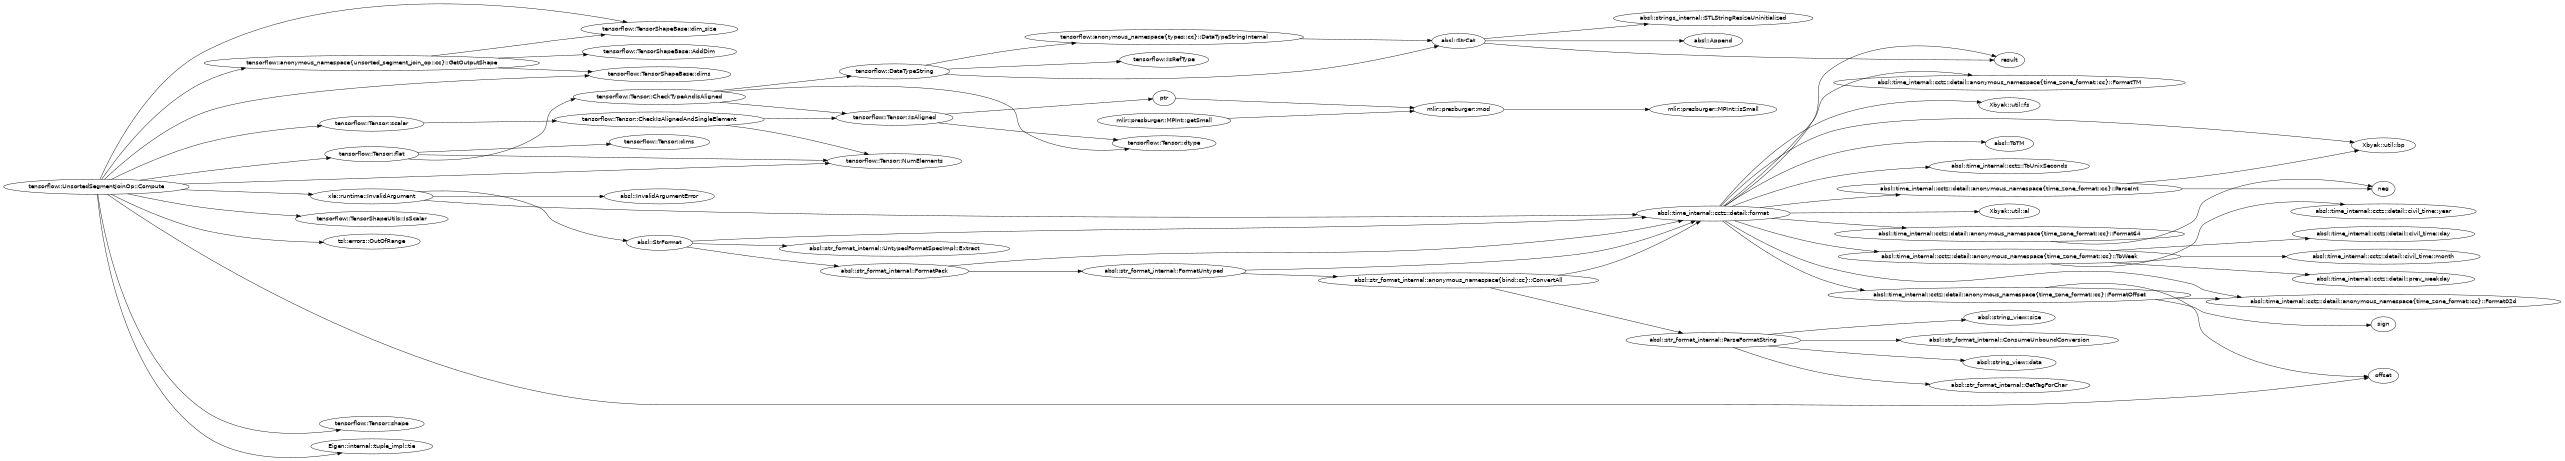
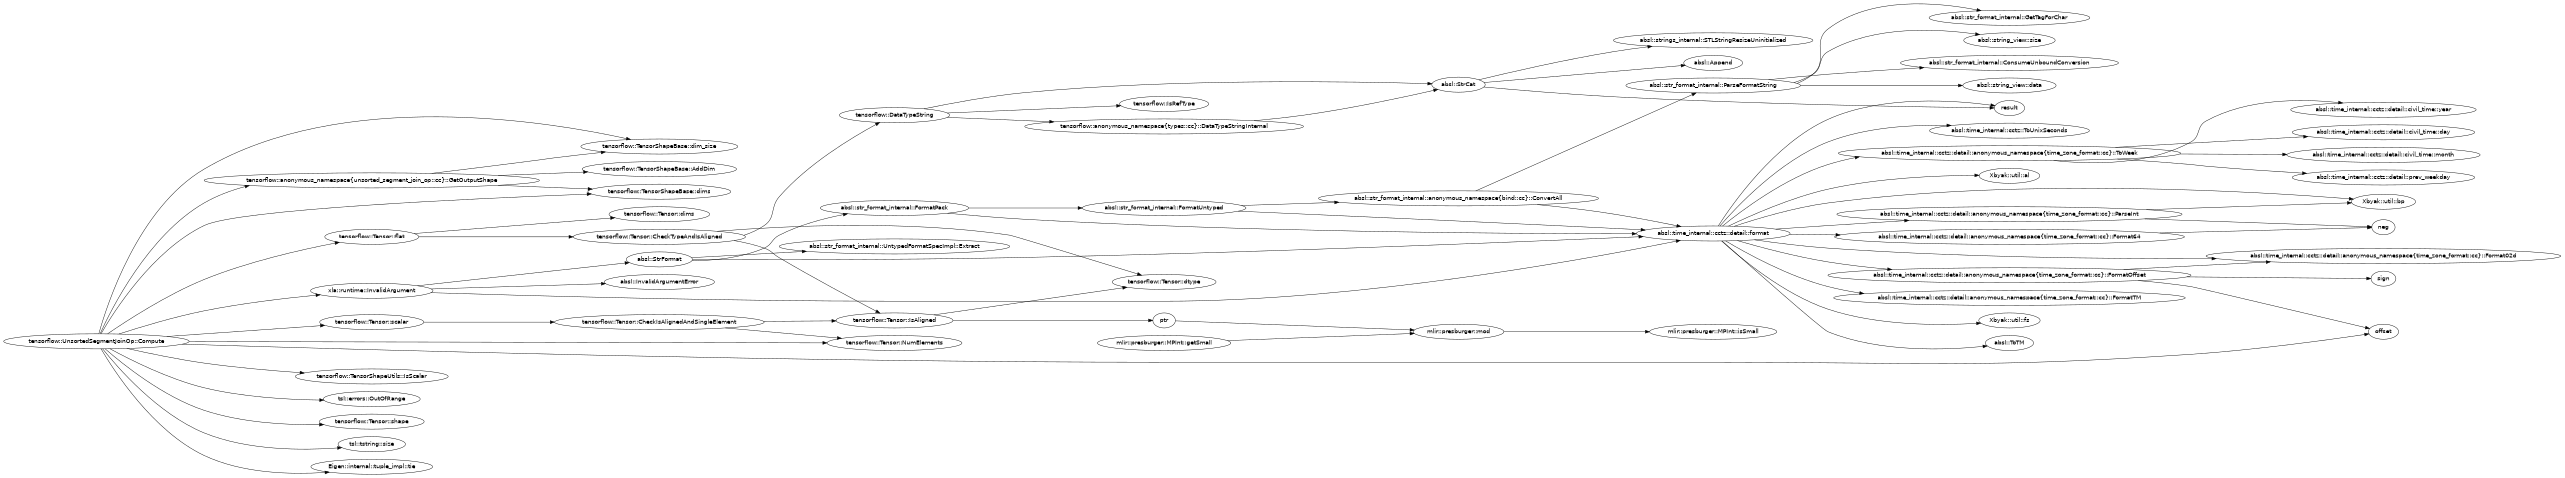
  strict digraph {
    fontname="DejaVu Sans"
    rankdir=LR
    node [fontname="DejaVu Sans"]
    edge [fontname="DejaVu Sans"]
    "tensorflow::UnsortedSegmentJoinOp::Compute"
    "tensorflow::TensorShapeBase::dim_size"
    "tensorflow::TensorShapeBase::dims"
    "tensorflow::Tensor::flat"
    "tensorflow::Tensor::NumElements"
    "tensorflow::anonymous_namespace\{unsorted_segment_join_op::cc\}::GetOutputShape"
    "xla::runtime::InvalidArgument"
    offset
    "tensorflow::TensorShapeUtils::IsScalar"
    "tsl::errors::OutOfRange"
    "tensorflow::Tensor::scalar"
    "tensorflow::Tensor::shape"
+   "tsl::tstring::size"
    "Eigen::internal::tuple_impl::tie"
    "tensorflow::Tensor::CheckTypeAndIsAligned"
    "tensorflow::Tensor::dims"
    "tensorflow::TensorShapeBase::AddDim"
    "absl::time_internal::cctz::detail::format"
    "absl::InvalidArgumentError"
    "absl::StrFormat"
    "tensorflow::Tensor::CheckIsAlignedAndSingleElement"
    "tensorflow::DataTypeString"
    "tensorflow::Tensor::dtype"
    "tensorflow::Tensor::IsAligned"
    "tensorflow::anonymous_namespace\{types::cc\}::DataTypeStringInternal"
    "absl::StrCat"
    "tensorflow::IsRefType"
    ptr
    "absl::Append"
    result
    "absl::strings_internal::STLStringResizeUninitialized"
    "mlir::presburger::mod"
    "mlir::presburger::MPInt::isSmall"
    "mlir::presburger::MPInt::getSmall"
    "Xbyak::util::al"
    "Xbyak::util::bp"
    "absl::time_internal::cctz::detail::anonymous_namespace\{time_zone_format::cc\}::Format02d"
    "absl::time_internal::cctz::detail::anonymous_namespace\{time_zone_format::cc\}::Format64"
    "absl::time_internal::cctz::detail::anonymous_namespace\{time_zone_format::cc\}::FormatOffset"
    "absl::time_internal::cctz::detail::anonymous_namespace\{time_zone_format::cc\}::FormatTM"
    "Xbyak::util::fs"
    "absl::time_internal::cctz::detail::anonymous_namespace\{time_zone_format::cc\}::ParseInt"
    "absl::ToTM"
    "absl::time_internal::cctz::ToUnixSeconds"
    "absl::time_internal::cctz::detail::anonymous_namespace\{time_zone_format::cc\}::ToWeek"
    "absl::str_format_internal::UntypedFormatSpecImpl::Extract"
    "absl::str_format_internal::FormatPack"
    neg
    sign
    "absl::time_internal::cctz::detail::civil_time::day"
    "absl::time_internal::cctz::detail::civil_time::month"
    "absl::time_internal::cctz::detail::prev_weekday"
    "absl::time_internal::cctz::detail::civil_time::year"
    "absl::str_format_internal::FormatUntyped"
    "absl::str_format_internal::anonymous_namespace\{bind::cc\}::ConvertAll"
    "absl::str_format_internal::ParseFormatString"
    "absl::str_format_internal::ConsumeUnboundConversion"
    "absl::string_view::data"
    "absl::str_format_internal::GetTagForChar"
    "absl::string_view::size"
    "tensorflow::UnsortedSegmentJoinOp::Compute" -> "tensorflow::TensorShapeBase::dim_size"
    "tensorflow::UnsortedSegmentJoinOp::Compute" -> "tensorflow::TensorShapeBase::dims"
    "tensorflow::UnsortedSegmentJoinOp::Compute" -> "tensorflow::Tensor::flat"
    "tensorflow::UnsortedSegmentJoinOp::Compute" -> "tensorflow::Tensor::NumElements"
    "tensorflow::UnsortedSegmentJoinOp::Compute" -> "tensorflow::anonymous_namespace\{unsorted_segment_join_op::cc\}::GetOutputShape"
    "tensorflow::UnsortedSegmentJoinOp::Compute" -> "xla::runtime::InvalidArgument"
    "tensorflow::UnsortedSegmentJoinOp::Compute" -> offset
    "tensorflow::UnsortedSegmentJoinOp::Compute" -> "tensorflow::TensorShapeUtils::IsScalar"
    "tensorflow::UnsortedSegmentJoinOp::Compute" -> "tsl::errors::OutOfRange"
    "tensorflow::UnsortedSegmentJoinOp::Compute" -> "tensorflow::Tensor::scalar"
    "tensorflow::UnsortedSegmentJoinOp::Compute" -> "tensorflow::Tensor::shape"
+   "tensorflow::UnsortedSegmentJoinOp::Compute" -> "tsl::tstring::size"
    "tensorflow::UnsortedSegmentJoinOp::Compute" -> "Eigen::internal::tuple_impl::tie"
-   "tensorflow::Tensor::flat" -> "tensorflow::Tensor::NumElements"
    "tensorflow::Tensor::flat" -> "tensorflow::Tensor::CheckTypeAndIsAligned"
    "tensorflow::Tensor::flat" -> "tensorflow::Tensor::dims"
    "tensorflow::anonymous_namespace\{unsorted_segment_join_op::cc\}::GetOutputShape" -> "tensorflow::TensorShapeBase::dim_size"
    "tensorflow::anonymous_namespace\{unsorted_segment_join_op::cc\}::GetOutputShape" -> "tensorflow::TensorShapeBase::dims"
    "tensorflow::anonymous_namespace\{unsorted_segment_join_op::cc\}::GetOutputShape" -> "tensorflow::TensorShapeBase::AddDim"
    "xla::runtime::InvalidArgument" -> "absl::time_internal::cctz::detail::format"
    "xla::runtime::InvalidArgument" -> "absl::InvalidArgumentError"
    "xla::runtime::InvalidArgument" -> "absl::StrFormat"
    "tensorflow::Tensor::scalar" -> "tensorflow::Tensor::CheckIsAlignedAndSingleElement"
    "tensorflow::Tensor::CheckTypeAndIsAligned" -> "tensorflow::DataTypeString"
    "tensorflow::Tensor::CheckTypeAndIsAligned" -> "tensorflow::Tensor::dtype"
    "tensorflow::Tensor::CheckTypeAndIsAligned" -> "tensorflow::Tensor::IsAligned"
    "absl::time_internal::cctz::detail::format" -> result
    "absl::time_internal::cctz::detail::format" -> "Xbyak::util::al"
    "absl::time_internal::cctz::detail::format" -> "Xbyak::util::bp"
    "absl::time_internal::cctz::detail::format" -> "absl::time_internal::cctz::detail::anonymous_namespace\{time_zone_format::cc\}::Format02d"
    "absl::time_internal::cctz::detail::format" -> "absl::time_internal::cctz::detail::anonymous_namespace\{time_zone_format::cc\}::Format64"
    "absl::time_internal::cctz::detail::format" -> "absl::time_internal::cctz::detail::anonymous_namespace\{time_zone_format::cc\}::FormatOffset"
    "absl::time_internal::cctz::detail::format" -> "absl::time_internal::cctz::detail::anonymous_namespace\{time_zone_format::cc\}::FormatTM"
    "absl::time_internal::cctz::detail::format" -> "Xbyak::util::fs"
    "absl::time_internal::cctz::detail::format" -> "absl::time_internal::cctz::detail::anonymous_namespace\{time_zone_format::cc\}::ParseInt"
    "absl::time_internal::cctz::detail::format" -> "absl::ToTM"
    "absl::time_internal::cctz::detail::format" -> "absl::time_internal::cctz::ToUnixSeconds"
    "absl::time_internal::cctz::detail::format" -> "absl::time_internal::cctz::detail::anonymous_namespace\{time_zone_format::cc\}::ToWeek"
    "absl::StrFormat" -> "absl::time_internal::cctz::detail::format"
    "absl::StrFormat" -> "absl::str_format_internal::UntypedFormatSpecImpl::Extract"
    "absl::StrFormat" -> "absl::str_format_internal::FormatPack"
    "tensorflow::Tensor::CheckIsAlignedAndSingleElement" -> "tensorflow::Tensor::NumElements"
    "tensorflow::Tensor::CheckIsAlignedAndSingleElement" -> "tensorflow::Tensor::IsAligned"
    "tensorflow::DataTypeString" -> "tensorflow::anonymous_namespace\{types::cc\}::DataTypeStringInternal"
    "tensorflow::DataTypeString" -> "absl::StrCat"
    "tensorflow::DataTypeString" -> "tensorflow::IsRefType"
    "tensorflow::Tensor::IsAligned" -> "tensorflow::Tensor::dtype"
    "tensorflow::Tensor::IsAligned" -> ptr
    "tensorflow::anonymous_namespace\{types::cc\}::DataTypeStringInternal" -> "absl::StrCat"
    "absl::StrCat" -> "absl::Append"
    "absl::StrCat" -> result
    "absl::StrCat" -> "absl::strings_internal::STLStringResizeUninitialized"
    ptr -> "mlir::presburger::mod"
    "mlir::presburger::mod" -> "mlir::presburger::MPInt::isSmall"
    "mlir::presburger::MPInt::getSmall" -> "mlir::presburger::mod"
    "absl::time_internal::cctz::detail::anonymous_namespace\{time_zone_format::cc\}::Format64" -> neg
    "absl::time_internal::cctz::detail::anonymous_namespace\{time_zone_format::cc\}::FormatOffset" -> offset
    "absl::time_internal::cctz::detail::anonymous_namespace\{time_zone_format::cc\}::FormatOffset" -> "absl::time_internal::cctz::detail::anonymous_namespace\{time_zone_format::cc\}::Format02d"
    "absl::time_internal::cctz::detail::anonymous_namespace\{time_zone_format::cc\}::FormatOffset" -> sign
    "absl::time_internal::cctz::detail::anonymous_namespace\{time_zone_format::cc\}::ParseInt" -> "Xbyak::util::bp"
    "absl::time_internal::cctz::detail::anonymous_namespace\{time_zone_format::cc\}::ParseInt" -> neg
    "absl::time_internal::cctz::detail::anonymous_namespace\{time_zone_format::cc\}::ToWeek" -> "absl::time_internal::cctz::detail::civil_time::day"
    "absl::time_internal::cctz::detail::anonymous_namespace\{time_zone_format::cc\}::ToWeek" -> "absl::time_internal::cctz::detail::civil_time::month"
    "absl::time_internal::cctz::detail::anonymous_namespace\{time_zone_format::cc\}::ToWeek" -> "absl::time_internal::cctz::detail::prev_weekday"
    "absl::time_internal::cctz::detail::anonymous_namespace\{time_zone_format::cc\}::ToWeek" -> "absl::time_internal::cctz::detail::civil_time::year"
    "absl::str_format_internal::FormatPack" -> "absl::time_internal::cctz::detail::format"
    "absl::str_format_internal::FormatPack" -> "absl::str_format_internal::FormatUntyped"
    "absl::str_format_internal::FormatUntyped" -> "absl::time_internal::cctz::detail::format"
    "absl::str_format_internal::FormatUntyped" -> "absl::str_format_internal::anonymous_namespace\{bind::cc\}::ConvertAll"
    "absl::str_format_internal::anonymous_namespace\{bind::cc\}::ConvertAll" -> "absl::time_internal::cctz::detail::format"
    "absl::str_format_internal::anonymous_namespace\{bind::cc\}::ConvertAll" -> "absl::str_format_internal::ParseFormatString"
    "absl::str_format_internal::ParseFormatString" -> "absl::str_format_internal::ConsumeUnboundConversion"
    "absl::str_format_internal::ParseFormatString" -> "absl::string_view::data"
    "absl::str_format_internal::ParseFormatString" -> "absl::str_format_internal::GetTagForChar"
    "absl::str_format_internal::ParseFormatString" -> "absl::string_view::size"
  }
